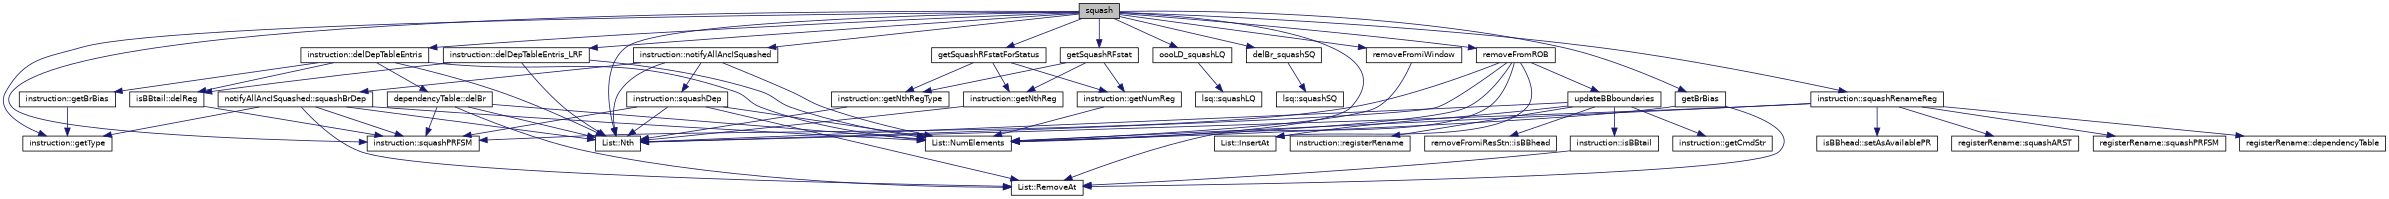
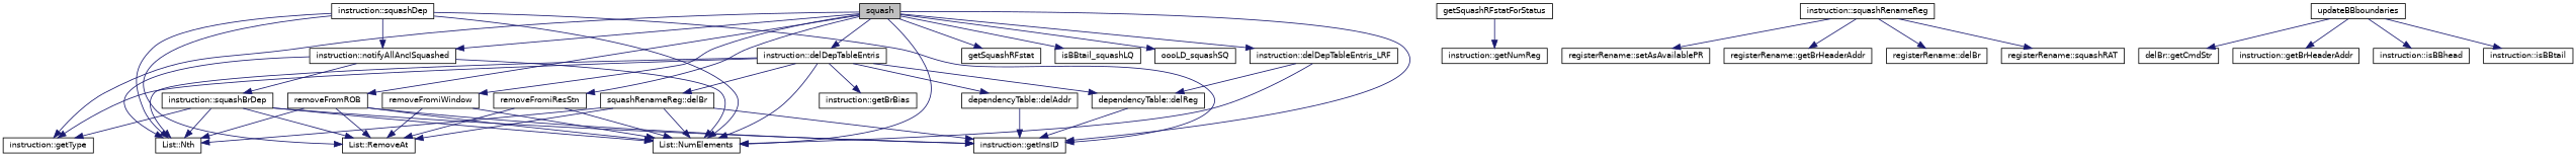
  digraph {
    rankdir=TB
    node [color=black fillcolor=white fontname=Helvetica fontsize=10 shape=record style=filled]
    edge [color=midnightblue fontname=Helvetica fontsize=10 labelfontname=Helvetica labelfontsize=10 style=solid]
    n1 [fillcolor=grey75 fontcolor=black height=0.2 label=squash width=0.4]
    n2 [height=0.2 label="instruction::delDepTableEntris" width=0.4]
-   n3 [height=0.2 label="instruction::squashPRFSM" width=0.4]
+   n3 [height=0.2 label="instruction::getInsID" width=0.4]
    n4 [height=0.2 label="List::Nth" width=0.4]
    n5 [height=0.2 label="List::NumElements" width=0.4]
    n6 [height=0.2 label="instruction::getType" width=0.4]
    n7 [height=0.2 label="instruction::delDepTableEntris_LRF" width=0.4]
    n8 [height=0.2 label=getSquashRFstat width=0.4]
    n9 [height=0.2 label=getSquashRFstatForStatus width=0.4]
    n10 [height=0.2 label="instruction::notifyAllAncISquashed" width=0.4]
-   n11 [height=0.2 label=oooLD_squashLQ width=0.4]
-   n12 [height=0.2 label=delBr_squashSQ width=0.4]
-   n13 [height=0.2 label=getBrBias width=0.4]
+   n11 [height=0.2 label=isBBtail_squashLQ width=0.4]
+   n12 [height=0.2 label=oooLD_squashSQ width=0.4]
+   n13 [height=0.2 label=removeFromiResStn width=0.4]
    n14 [height=0.2 label=removeFromiWindow width=0.4]
    n15 [height=0.2 label=removeFromROB width=0.4]
    n16 [height=0.2 label="instruction::squashRenameReg" width=0.4]
-   n18 [height=0.2 label="dependencyTable::delBr" width=0.4]
-   n19 [height=0.2 label="isBBtail::delReg" width=0.4]
+   n17 [height=0.2 label="dependencyTable::delAddr" width=0.4]
+   n18 [height=0.2 label="squashRenameReg::delBr" width=0.4]
+   n19 [height=0.2 label="dependencyTable::delReg" width=0.4]
    n20 [height=0.2 label="instruction::getBrBias" width=0.4]
-   n21 [height=0.2 label="instruction::getNthReg" width=0.4]
-   n22 [height=0.2 label="instruction::getNthRegType" width=0.4]
    n23 [height=0.2 label="instruction::getNumReg" width=0.4]
-   n24 [height=0.2 label="notifyAllAncISquashed::squashBrDep" width=0.4]
+   n24 [height=0.2 label="instruction::squashBrDep" width=0.4]
    n25 [height=0.2 label="instruction::squashDep" width=0.4]
-   n26 [height=0.2 label="lsq::squashLQ" width=0.4]
-   n27 [height=0.2 label="lsq::squashSQ" width=0.4]
    n28 [height=0.2 label="List::RemoveAt" width=0.4]
-   n29 [height=0.2 label="List::InsertAt" width=0.4]
    n30 [height=0.2 label=updateBBboundaries width=0.4]
-   n31 [height=0.2 label="isBBhead::setAsAvailablePR" width=0.4]
-   n32 [height=0.2 label="registerRename::squashARST" width=0.4]
-   n33 [height=0.2 label="registerRename::squashPRFSM" width=0.4]
-   n34 [height=0.2 label="registerRename::dependencyTable" width=0.4]
-   n35 [height=0.2 label="instruction::getCmdStr" width=0.4]
-   n36 [height=0.2 label="instruction::registerRename" width=0.4]
-   n37 [height=0.2 label="removeFromiResStn::isBBhead" width=0.4]
+   n31 [height=0.2 label="registerRename::setAsAvailablePR" width=0.4]
+   n32 [height=0.2 label="registerRename::getBrHeaderAddr" width=0.4]
+   n33 [height=0.2 label="registerRename::delBr" width=0.4]
+   n34 [height=0.2 label="registerRename::squashRAT" width=0.4]
+   n35 [height=0.2 label="delBr::getCmdStr" width=0.4]
+   n36 [height=0.2 label="instruction::getBrHeaderAddr" width=0.4]
+   n37 [height=0.2 label="instruction::isBBhead" width=0.4]
    n38 [height=0.2 label="instruction::isBBtail" width=0.4]
    n1 -> n2
    n1 -> n3
-   n1 -> n4
    n1 -> n5
    n1 -> n6
    n1 -> n7
    n1 -> n8
-   n1 -> n9
    n1 -> n10
    n1 -> n11
    n1 -> n12
    n1 -> n13
    n1 -> n14
    n1 -> n15
-   n1 -> n16
    n2 -> n4
    n2 -> n5
-   n20 -> n6
+   n2 -> n6
+   n2 -> n17
    n2 -> n18
    n2 -> n19
    n2 -> n20
-   n7 -> n4
    n7 -> n5
    n7 -> n19
-   n8 -> n21
-   n8 -> n22
-   n8 -> n23
-   n9 -> n21
-   n9 -> n22
    n9 -> n23
    n10 -> n4
    n10 -> n5
    n10 -> n24
-   n10 -> n25
-   n11 -> n26
-   n12 -> n27
+   n25 -> n10
    n13 -> n5
    n13 -> n28
    n14 -> n5
-   n38 -> n28
+   n14 -> n28
    n15 -> n3
    n15 -> n4
    n15 -> n5
    n15 -> n28
-   n15 -> n29
-   n15 -> n30
-   n16 -> n4
-   n16 -> n5
    n16 -> n31
    n16 -> n32
    n16 -> n33
    n16 -> n34
+   n17 -> n3
    n18 -> n3
    n18 -> n4
    n18 -> n5
    n18 -> n28
    n19 -> n3
-   n21 -> n4
-   n22 -> n4
-   n23 -> n5
    n24 -> n3
    n24 -> n4
    n24 -> n5
    n24 -> n6
    n24 -> n28
    n25 -> n3
    n25 -> n4
    n25 -> n5
    n25 -> n28
-   n30 -> n4
-   n30 -> n29
    n30 -> n35
    n30 -> n36
    n30 -> n37
    n30 -> n38
  }
